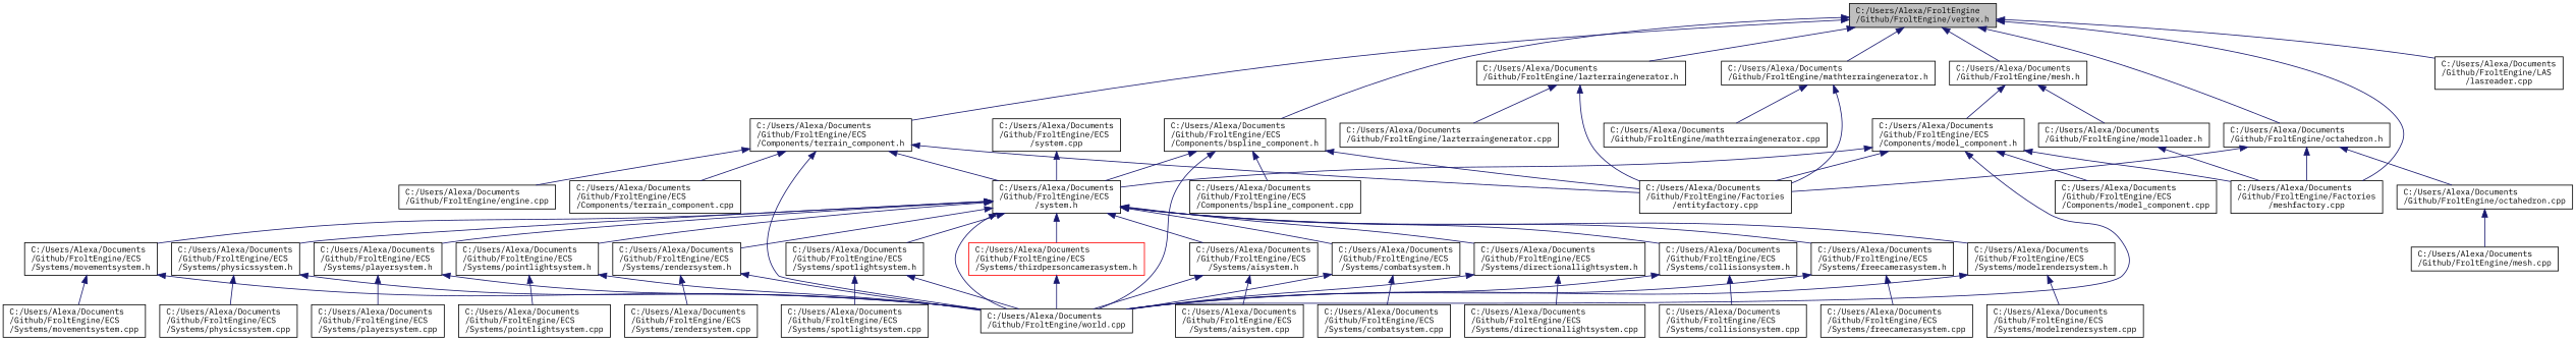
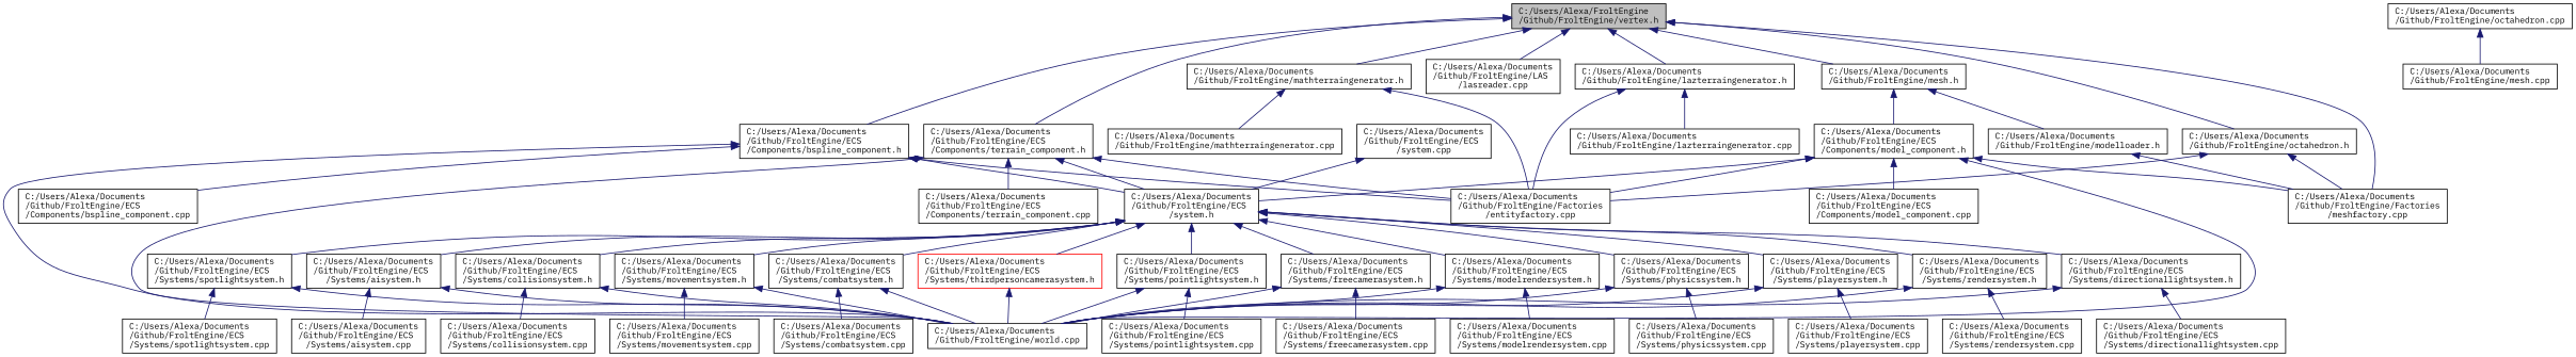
  digraph {
    fontname="IBM Plex Mono"
    node [color=black fillcolor=white fontname="IBM Plex Mono" fontsize=10 shape=record style=filled]
    edge [color=midnightblue dir=back fontname="IBM Plex Mono" fontsize=10 labelfontname=Helvetica labelfontsize=10 style=solid]
    n1 [fillcolor=grey75 fontcolor=black height=0.2 label="C:/Users/Alexa/FroltEngine\l/Github/FroltEngine/vertex.h" width=0.4]
    n2 [height=0.2 label="C:/Users/Alexa/Documents\l/Github/FroltEngine/ECS\l/Components/bspline_component.h" width=0.4]
    n3 [height=0.2 label="C:/Users/Alexa/Documents\l/Github/FroltEngine/ECS\l/Components/terrain_component.h" width=0.4]
    n4 [height=0.2 label="C:/Users/Alexa/Documents\l/Github/FroltEngine/Factories\l/meshfactory.cpp" width=0.4]
    n5 [height=0.2 label="C:/Users/Alexa/Documents\l/Github/FroltEngine/LAS\l/lasreader.cpp" width=0.4]
    n6 [height=0.2 label="C:/Users/Alexa/Documents\l/Github/FroltEngine/lazterraingenerator.h" width=0.4]
    n7 [height=0.2 label="C:/Users/Alexa/Documents\l/Github/FroltEngine/mathterraingenerator.h" width=0.4]
    n8 [height=0.2 label="C:/Users/Alexa/Documents\l/Github/FroltEngine/mesh.h" width=0.4]
    n9 [height=0.2 label="C:/Users/Alexa/Documents\l/Github/FroltEngine/octahedron.h" width=0.4]
    n10 [height=0.2 label="C:/Users/Alexa/Documents\l/Github/FroltEngine/ECS\l/Components/bspline_component.cpp" width=0.4]
    n11 [height=0.2 label="C:/Users/Alexa/Documents\l/Github/FroltEngine/ECS\l/system.h" width=0.4]
    n12 [height=0.2 label="C:/Users/Alexa/Documents\l/Github/FroltEngine/world.cpp" width=0.4]
    n13 [height=0.2 label="C:/Users/Alexa/Documents\l/Github/FroltEngine/Factories\l/entityfactory.cpp" width=0.4]
    n14 [height=0.2 label="C:/Users/Alexa/Documents\l/Github/FroltEngine/ECS\l/Components/terrain_component.cpp" width=0.4]
-   n15 [height=0.2 label="C:/Users/Alexa/Documents\l/Github/FroltEngine/engine.cpp" width=0.4]
    n16 [height=0.2 label="C:/Users/Alexa/Documents\l/Github/FroltEngine/lazterraingenerator.cpp" width=0.4]
    n17 [height=0.2 label="C:/Users/Alexa/Documents\l/Github/FroltEngine/mathterraingenerator.cpp" width=0.4]
    n18 [height=0.2 label="C:/Users/Alexa/Documents\l/Github/FroltEngine/ECS\l/Components/model_component.h" width=0.4]
    n19 [height=0.2 label="C:/Users/Alexa/Documents\l/Github/FroltEngine/modelloader.h" width=0.4]
    n20 [height=0.2 label="C:/Users/Alexa/Documents\l/Github/FroltEngine/octahedron.cpp" width=0.4]
    n21 [height=0.2 label="C:/Users/Alexa/Documents\l/Github/FroltEngine/ECS\l/Systems/aisystem.h" width=0.4]
    n22 [height=0.2 label="C:/Users/Alexa/Documents\l/Github/FroltEngine/ECS\l/Systems/collisionsystem.h" width=0.4]
    n23 [height=0.2 label="C:/Users/Alexa/Documents\l/Github/FroltEngine/ECS\l/Systems/combatsystem.h" width=0.4]
    n24 [height=0.2 label="C:/Users/Alexa/Documents\l/Github/FroltEngine/ECS\l/Systems/directionallightsystem.h" width=0.4]
    n25 [height=0.2 label="C:/Users/Alexa/Documents\l/Github/FroltEngine/ECS\l/Systems/freecamerasystem.h" width=0.4]
    n26 [height=0.2 label="C:/Users/Alexa/Documents\l/Github/FroltEngine/ECS\l/Systems/modelrendersystem.h" width=0.4]
    n27 [height=0.2 label="C:/Users/Alexa/Documents\l/Github/FroltEngine/ECS\l/Systems/movementsystem.h" width=0.4]
    n28 [height=0.2 label="C:/Users/Alexa/Documents\l/Github/FroltEngine/ECS\l/Systems/physicssystem.h" width=0.4]
    n29 [height=0.2 label="C:/Users/Alexa/Documents\l/Github/FroltEngine/ECS\l/Systems/playersystem.h" width=0.4]
    n30 [height=0.2 label="C:/Users/Alexa/Documents\l/Github/FroltEngine/ECS\l/Systems/pointlightsystem.h" width=0.4]
    n31 [height=0.2 label="C:/Users/Alexa/Documents\l/Github/FroltEngine/ECS\l/Systems/rendersystem.h" width=0.4]
    n32 [height=0.2 label="C:/Users/Alexa/Documents\l/Github/FroltEngine/ECS\l/Systems/spotlightsystem.h" width=0.4]
    n33 [color=red height=0.2 label="C:/Users/Alexa/Documents\l/Github/FroltEngine/ECS\l/Systems/thirdpersoncamerasystem.h" width=0.4]
    n34 [height=0.2 label="C:/Users/Alexa/Documents\l/Github/FroltEngine/ECS\l/system.cpp" width=0.4]
    n35 [height=0.2 label="C:/Users/Alexa/Documents\l/Github/FroltEngine/ECS\l/Systems/aisystem.cpp" width=0.4]
    n36 [height=0.2 label="C:/Users/Alexa/Documents\l/Github/FroltEngine/ECS\l/Systems/collisionsystem.cpp" width=0.4]
    n37 [height=0.2 label="C:/Users/Alexa/Documents\l/Github/FroltEngine/ECS\l/Systems/combatsystem.cpp" width=0.4]
    n38 [height=0.2 label="C:/Users/Alexa/Documents\l/Github/FroltEngine/ECS\l/Systems/directionallightsystem.cpp" width=0.4]
    n39 [height=0.2 label="C:/Users/Alexa/Documents\l/Github/FroltEngine/ECS\l/Systems/freecamerasystem.cpp" width=0.4]
    n40 [height=0.2 label="C:/Users/Alexa/Documents\l/Github/FroltEngine/ECS\l/Systems/modelrendersystem.cpp" width=0.4]
    n41 [height=0.2 label="C:/Users/Alexa/Documents\l/Github/FroltEngine/ECS\l/Systems/movementsystem.cpp" width=0.4]
    n42 [height=0.2 label="C:/Users/Alexa/Documents\l/Github/FroltEngine/ECS\l/Systems/physicssystem.cpp" width=0.4]
    n43 [height=0.2 label="C:/Users/Alexa/Documents\l/Github/FroltEngine/ECS\l/Systems/playersystem.cpp" width=0.4]
    n44 [height=0.2 label="C:/Users/Alexa/Documents\l/Github/FroltEngine/ECS\l/Systems/pointlightsystem.cpp" width=0.4]
    n45 [height=0.2 label="C:/Users/Alexa/Documents\l/Github/FroltEngine/ECS\l/Systems/rendersystem.cpp" width=0.4]
    n46 [height=0.2 label="C:/Users/Alexa/Documents\l/Github/FroltEngine/ECS\l/Systems/spotlightsystem.cpp" width=0.4]
    n47 [height=0.2 label="C:/Users/Alexa/Documents\l/Github/FroltEngine/ECS\l/Components/model_component.cpp" width=0.4]
    n48 [height=0.2 label="C:/Users/Alexa/Documents\l/Github/FroltEngine/mesh.cpp" width=0.4]
    n1 -> n2
    n1 -> n3
    n1 -> n4
    n1 -> n5
    n1 -> n6
    n1 -> n7
    n1 -> n8
    n1 -> n9
    n2 -> n10
    n2 -> n11
    n2 -> n12
    n2 -> n13
    n3 -> n11
    n3 -> n12
    n3 -> n13
    n3 -> n14
-   n3 -> n15
    n6 -> n13
    n6 -> n16
    n7 -> n13
    n7 -> n17
    n8 -> n18
    n8 -> n19
    n9 -> n4
    n9 -> n13
-   n9 -> n20
-   n11 -> n12
    n11 -> n21
    n11 -> n22
    n11 -> n23
    n11 -> n24
    n11 -> n25
    n11 -> n26
    n11 -> n27
    n11 -> n28
    n11 -> n29
    n11 -> n30
    n11 -> n31
    n11 -> n32
    n11 -> n33
    n18 -> n4
    n18 -> n11
    n18 -> n12
    n18 -> n13
    n18 -> n47
    n19 -> n4
    n20 -> n48
    n21 -> n12
    n21 -> n35
    n22 -> n12
    n22 -> n36
    n23 -> n12
    n23 -> n37
    n24 -> n12
    n24 -> n38
    n25 -> n12
    n25 -> n39
    n26 -> n12
    n26 -> n40
    n27 -> n12
    n27 -> n41
    n28 -> n12
    n28 -> n42
    n29 -> n12
    n29 -> n43
    n30 -> n12
    n30 -> n44
    n31 -> n12
    n31 -> n45
    n32 -> n12
    n32 -> n46
    n33 -> n12
    n34 -> n11
  }
